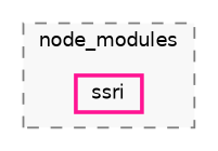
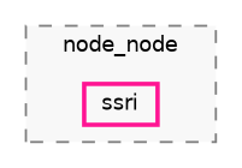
  digraph {
    compound=true
    n1 [color=deeppink fillcolor="#f8f8f8" fontname=Helvetica fontsize=10 height=0.2 label=ssri shape=box style="filled,bold" width=0.4]
    subgraph cluster_1 {
      bgcolor="#f8f8f8"
      fontname=Helvetica
      fontsize=10
-     label=node_modules
+     label=node_node
      pencolor=grey50
      style="filled,dashed"
      n1
    }
  }
